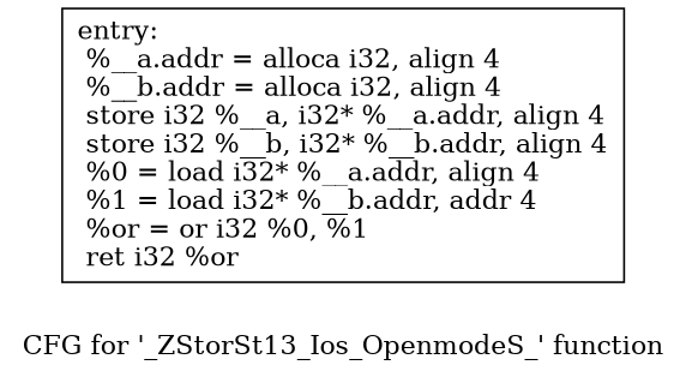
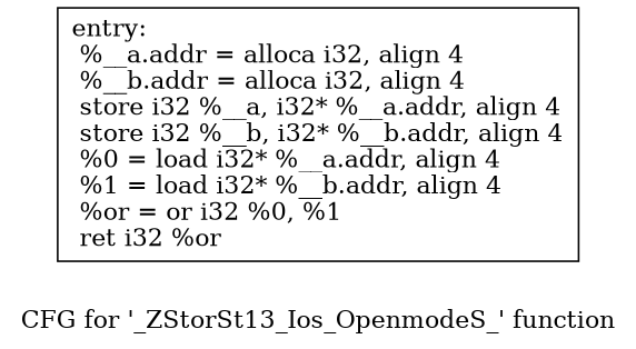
  digraph {
    label="CFG for '_ZStorSt13_Ios_OpenmodeS_' function"
    fontname="DejaVu Serif"
-   n1 [label="{entry:\l  %__a.addr = alloca i32, align 4\l  %__b.addr = alloca i32, align 4\l  store i32 %__a, i32* %__a.addr, align 4\l  store i32 %__b, i32* %__b.addr, align 4\l  %0 = load i32* %__a.addr, align 4\l  %1 = load i32* %__b.addr, addr 4\l  %or = or i32 %0, %1\l  ret i32 %or\l}" shape=record fontname="DejaVu Serif"]
+   n1 [label="{entry:\l  %__a.addr = alloca i32, align 4\l  %__b.addr = alloca i32, align 4\l  store i32 %__a, i32* %__a.addr, align 4\l  store i32 %__b, i32* %__b.addr, align 4\l  %0 = load i32* %__a.addr, align 4\l  %1 = load i32* %__b.addr, align 4\l  %or = or i32 %0, %1\l  ret i32 %or\l}" shape=record fontname="DejaVu Serif"]
  }
